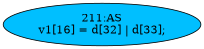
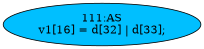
  strict digraph {
    rankdir=LR
    fontname="DejaVu Serif"
-   n1 [ast="<pyverilog.vparser.ast.Assign object at 0x7fee2312abd0>" def_var="['v1']" fillcolor=deepskyblue label="211:AS\nv1[16] = d[32] | d[33];" statements="[]" style=filled typ=Assign use_var="['d', 'd']" fontname="DejaVu Serif"]
+   n1 [ast="<pyverilog.vparser.ast.Assign object at 0x7fee2312abd0>" def_var="['v1']" fillcolor=deepskyblue label="111:AS\nv1[16] = d[32] | d[33];" statements="[]" style=filled typ=Assign use_var="['d', 'd']" fontname="DejaVu Serif"]
  }
